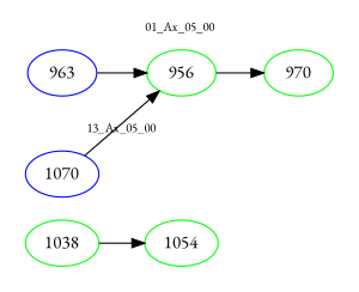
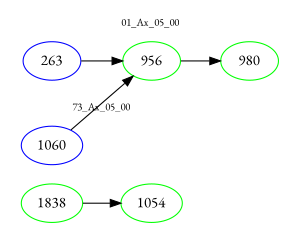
  digraph {
    fontname="EB Garamond"
    rankdir=LR
    node [color=green fontname="EB Garamond"]
    edge [color=black fontname="EB Garamond"]
-   n1 [color=blue label=963]
+   n1 [color=blue label=263]
    n2 [label=956]
-   n3 [label=970]
-   n4 [color=blue label=1070]
-   n5 [label=1038]
+   n3 [label=980]
+   n4 [color=blue label=1060]
+   n5 [label=1838]
    n6 [label=1054]
    subgraph cluster_1 {
      color=white
      fontsize=10
      label="01_Ax_05_00"
      n1
      n2
      n3
    }
    subgraph cluster_2 {
      color=white
      fontsize=10
-     label="13_Ax_05_00"
+     label="73_Ax_05_00"
      n4
      n5
      n6
    }
    n1 -> n2
    n2 -> n3
    n4 -> n2
    n5 -> n6
  }
